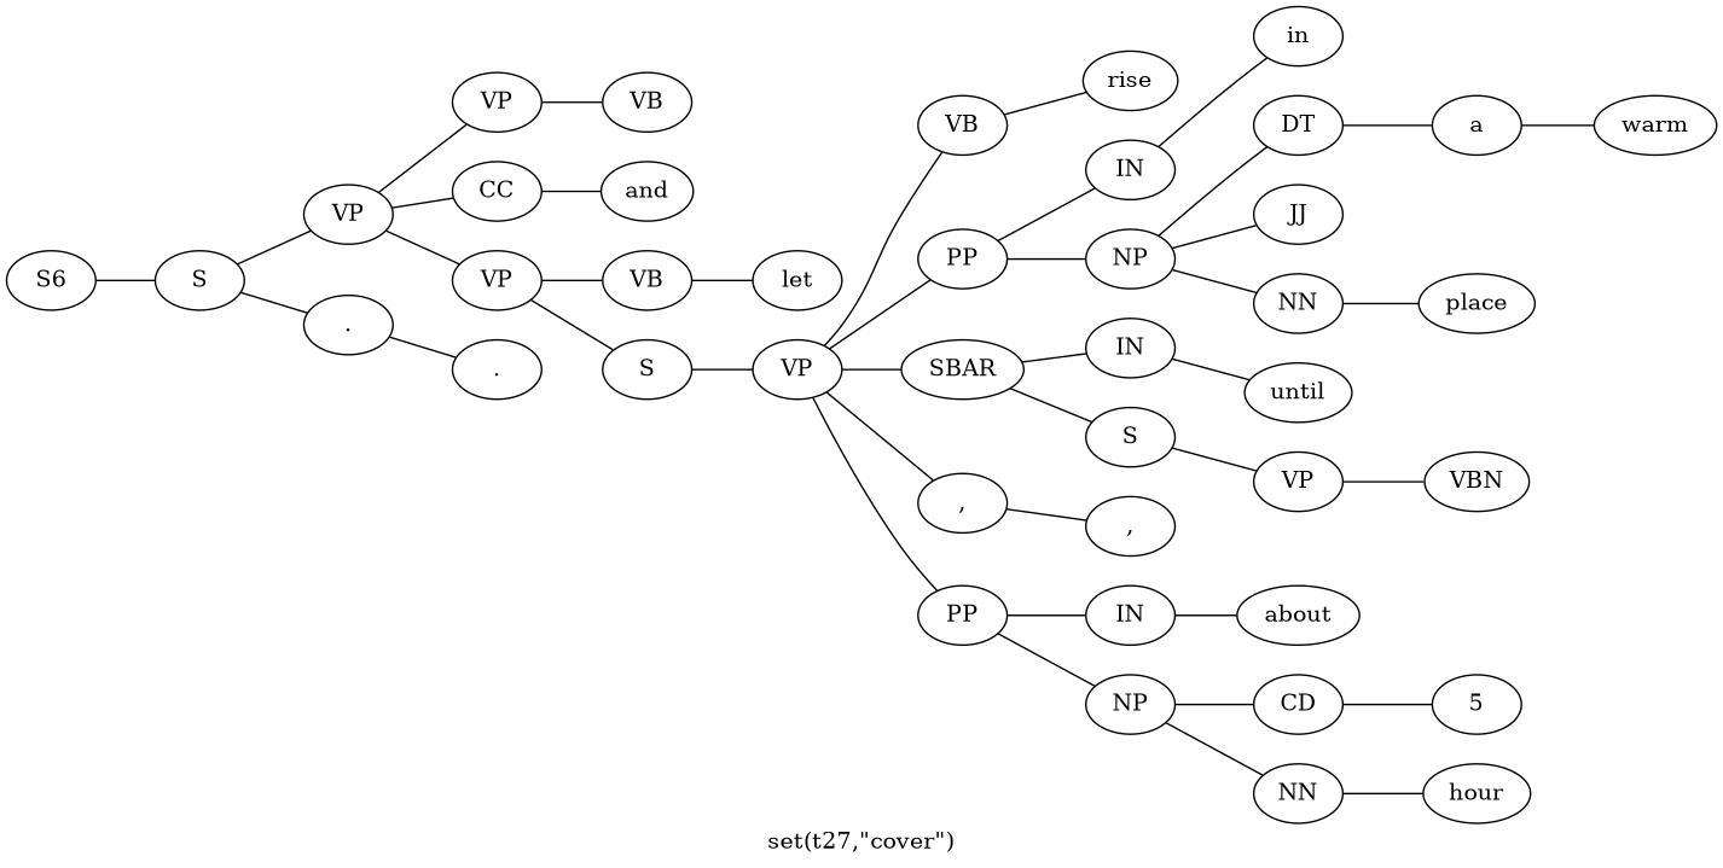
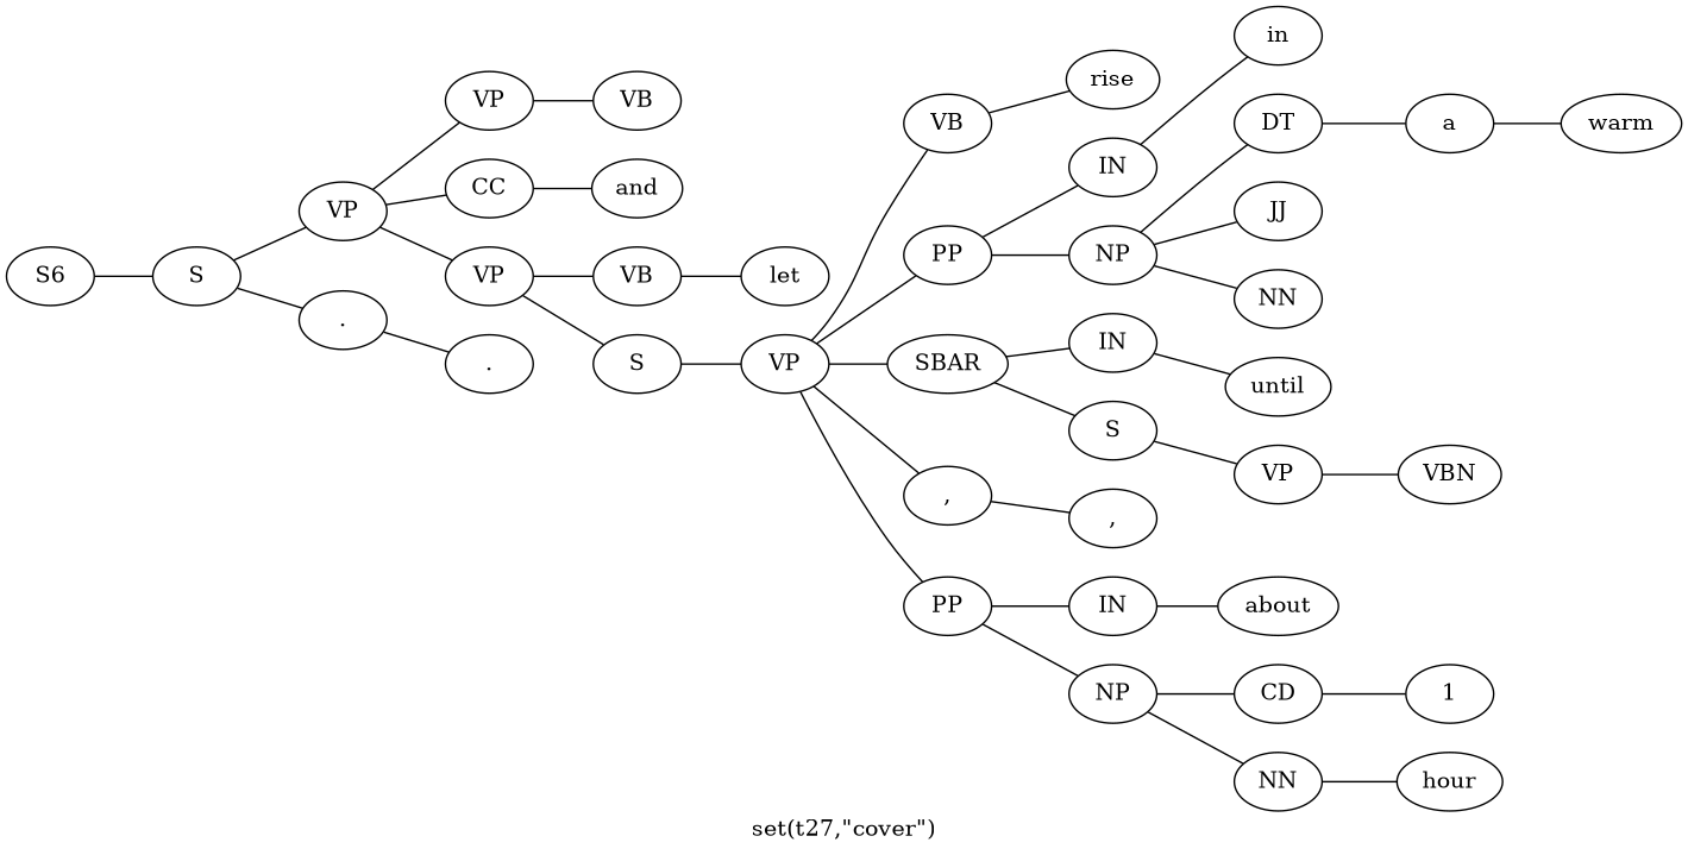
  graph {
    label="set(t27,\"cover\")"
    rankdir=LR
    n1 [label=S6]
    n2 [label=S]
    n3 [label=VP]
    n4 [label="."]
    n5 [label=VP]
    n6 [label=CC]
    n7 [label=VP]
    n8 [label="."]
    n9 [label=VB]
    n10 [label=and]
    n11 [label=VB]
    n12 [label=S]
    n13 [label=let]
    n14 [label=VP]
    n15 [label=VB]
    n16 [label=PP]
    n17 [label=SBAR]
    n18 [label=","]
    n19 [label=PP]
    n20 [label=rise]
    n21 [label=IN]
    n22 [label=NP]
    n23 [label=IN]
    n24 [label=S]
    n25 [label=","]
    n26 [label=IN]
    n27 [label=NP]
    n28 [label=in]
    n29 [label=DT]
    n30 [label=JJ]
    n31 [label=NN]
    n32 [label=a]
-   n33 [label=place]
    n34 [label=warm]
    n35 [label=until]
    n36 [label=VP]
    n37 [label=VBN]
    n38 [label=about]
    n39 [label=CD]
    n40 [label=NN]
-   n41 [label=5]
+   n41 [label=1]
    n42 [label=hour]
    n1 -- n2
    n2 -- n3
    n2 -- n4
    n3 -- n5
    n3 -- n6
    n3 -- n7
    n4 -- n8
    n5 -- n9
    n6 -- n10
    n7 -- n11
    n7 -- n12
    n11 -- n13
    n12 -- n14
    n14 -- n15
    n14 -- n16
    n14 -- n17
    n14 -- n18
    n14 -- n19
    n15 -- n20
    n16 -- n21
    n16 -- n22
    n17 -- n23
    n17 -- n24
    n18 -- n25
    n19 -- n26
    n19 -- n27
    n21 -- n28
    n22 -- n29
    n22 -- n30
    n22 -- n31
    n23 -- n35
    n24 -- n36
    n26 -- n38
    n27 -- n39
    n27 -- n40
    n29 -- n32
-   n31 -- n33
    n32 -- n34
    n36 -- n37
    n39 -- n41
    n40 -- n42
  }
